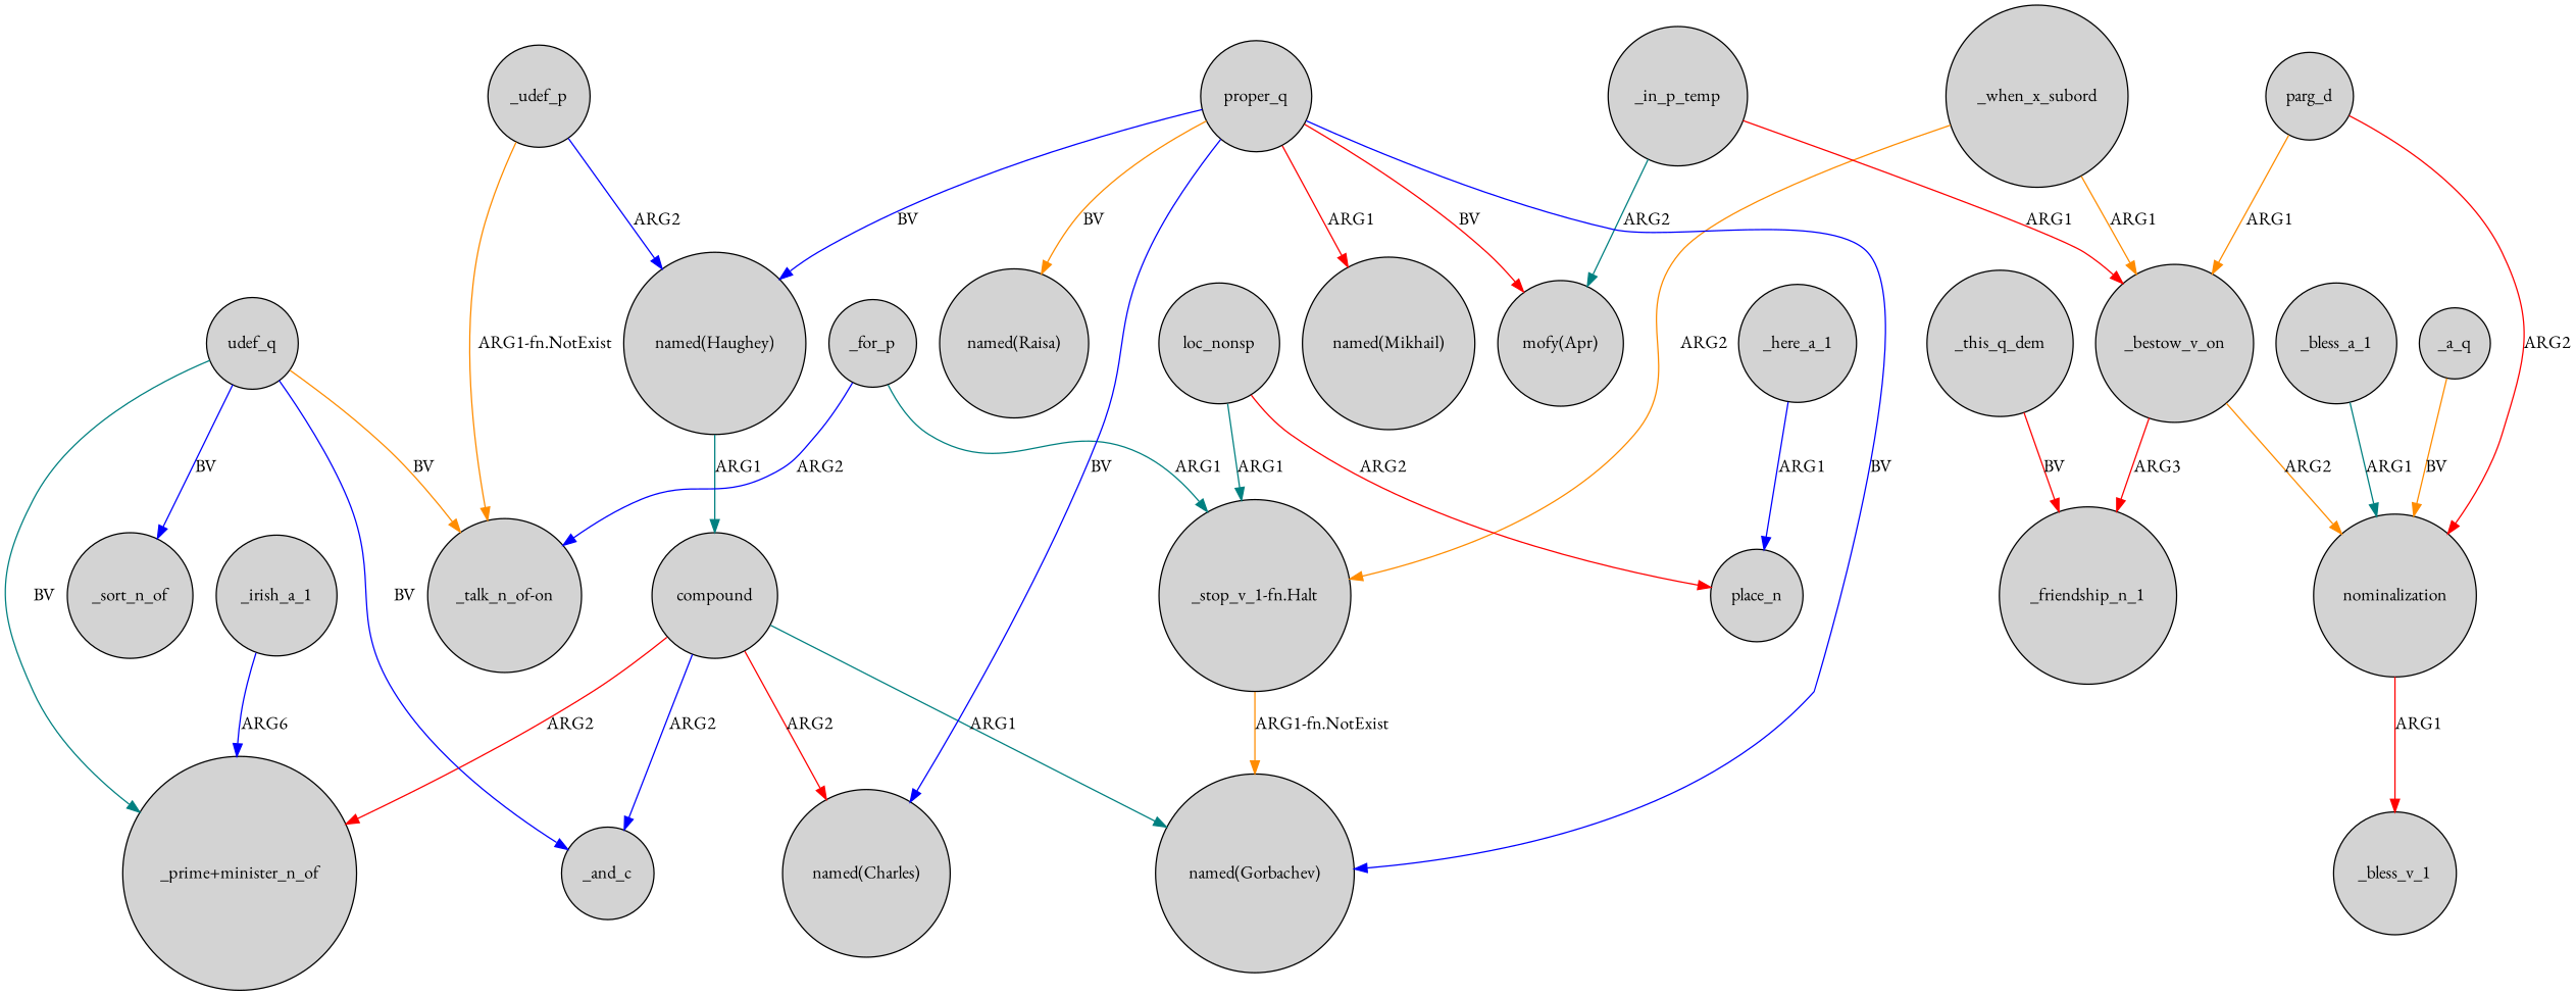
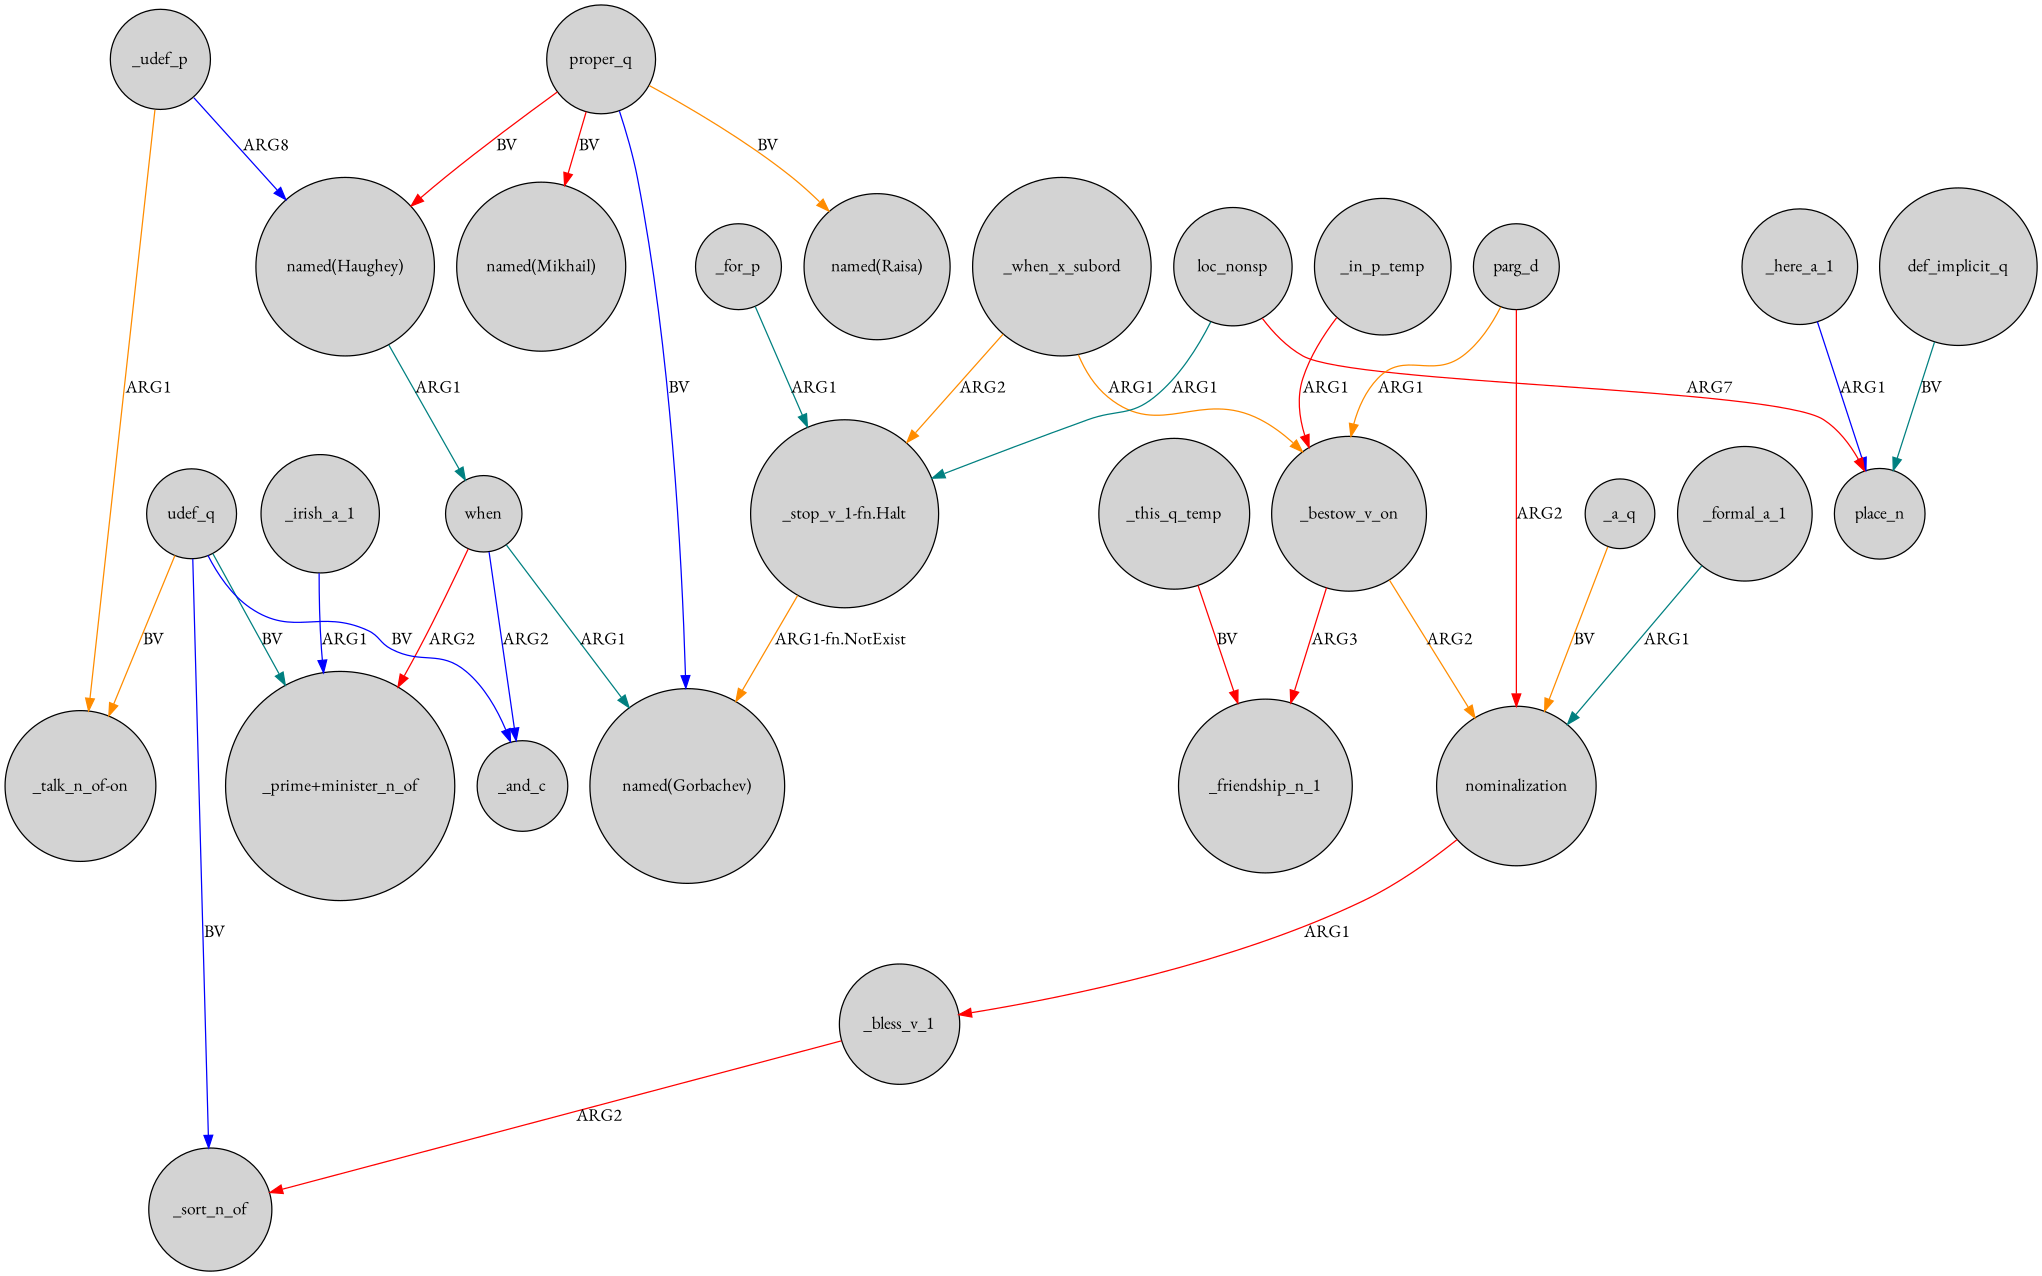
  digraph {
    fontname="EB Garamond"
    node [fontname="EB Garamond" shape=circle style=filled]
    edge [color=red fontname="EB Garamond"]
    _when_x_subord
    "_stop_v_1-fn.Halt"
    _bestow_v_on
    "named(Gorbachev)"
    nominalization
    _friendship_n_1
    _here_a_1
    place_n
-   compound
+   compound [label=when]
    "_prime+minister_n_of"
    _and_c
-   "named(Charles)"
    "named(Haughey)"
    _irish_a_1
    udef_q
    _sort_n_of
    "_talk_n_of-on"
    _in_p_temp
-   "mofy(Apr)"
    _bless_v_1
    loc_nonsp
    _for_p
    parg_d
+   def_implicit_q
    _a_q
    proper_q
    "named(Raisa)"
    "named(Mikhail)"
    n29 [label=_udef_p]
-   _formal_a_1 [label=_bless_a_1]
-   _this_q_dem
+   _formal_a_1
+   _this_q_dem [label=_this_q_temp]
    _when_x_subord -> "_stop_v_1-fn.Halt" [color=darkorange label=ARG2]
    _when_x_subord -> _bestow_v_on [color=darkorange label=ARG1]
    "_stop_v_1-fn.Halt" -> "named(Gorbachev)" [color=darkorange label="ARG1-fn.NotExist"]
    _bestow_v_on -> nominalization [color=darkorange label=ARG2]
    _bestow_v_on -> _friendship_n_1 [label=ARG3]
    nominalization -> _bless_v_1 [label=ARG1]
    _here_a_1 -> place_n [color=blue label=ARG1]
    compound -> "named(Gorbachev)" [color=teal label=ARG1]
    compound -> "_prime+minister_n_of" [label=ARG2]
    compound -> _and_c [color=blue label=ARG2]
-   compound -> "named(Charles)" [label=ARG2]
    "named(Haughey)" -> compound [color=teal label=ARG1]
-   _irish_a_1 -> "_prime+minister_n_of" [color=blue label=ARG6]
+   _irish_a_1 -> "_prime+minister_n_of" [color=blue label=ARG1]
    udef_q -> "_prime+minister_n_of" [color=teal label=BV]
    udef_q -> _and_c [color=blue label=BV]
    udef_q -> _sort_n_of [color=blue label=BV]
    udef_q -> "_talk_n_of-on" [color=darkorange label=BV]
    _in_p_temp -> _bestow_v_on [label=ARG1]
-   _in_p_temp -> "mofy(Apr)" [color=teal label=ARG2]
+   _bless_v_1 -> _sort_n_of [label=ARG2]
    loc_nonsp -> "_stop_v_1-fn.Halt" [color=teal label=ARG1]
-   loc_nonsp -> place_n [label=ARG2]
+   loc_nonsp -> place_n [label=ARG7]
    _for_p -> "_stop_v_1-fn.Halt" [color=teal label=ARG1]
-   _for_p -> "_talk_n_of-on" [color=blue label=ARG2]
    parg_d -> _bestow_v_on [color=darkorange label=ARG1]
    parg_d -> nominalization [label=ARG2]
+   def_implicit_q -> place_n [color=teal label=BV]
    _a_q -> nominalization [color=darkorange label=BV]
    proper_q -> "named(Gorbachev)" [color=blue label=BV]
-   proper_q -> "named(Charles)" [color=blue label=BV]
-   proper_q -> "named(Haughey)" [color=blue label=BV]
-   proper_q -> "mofy(Apr)" [label=BV]
+   proper_q -> "named(Haughey)" [label=BV]
    proper_q -> "named(Raisa)" [color=darkorange label=BV]
-   proper_q -> "named(Mikhail)" [label=ARG1]
-   n29 -> "named(Haughey)" [color=blue label=ARG2]
-   n29 -> "_talk_n_of-on" [color=darkorange label="ARG1-fn.NotExist"]
+   proper_q -> "named(Mikhail)" [label=BV]
+   n29 -> "named(Haughey)" [color=blue label=ARG8]
+   n29 -> "_talk_n_of-on" [color=darkorange label=ARG1]
    _formal_a_1 -> nominalization [color=teal label=ARG1]
    _this_q_dem -> _friendship_n_1 [label=BV]
  }
